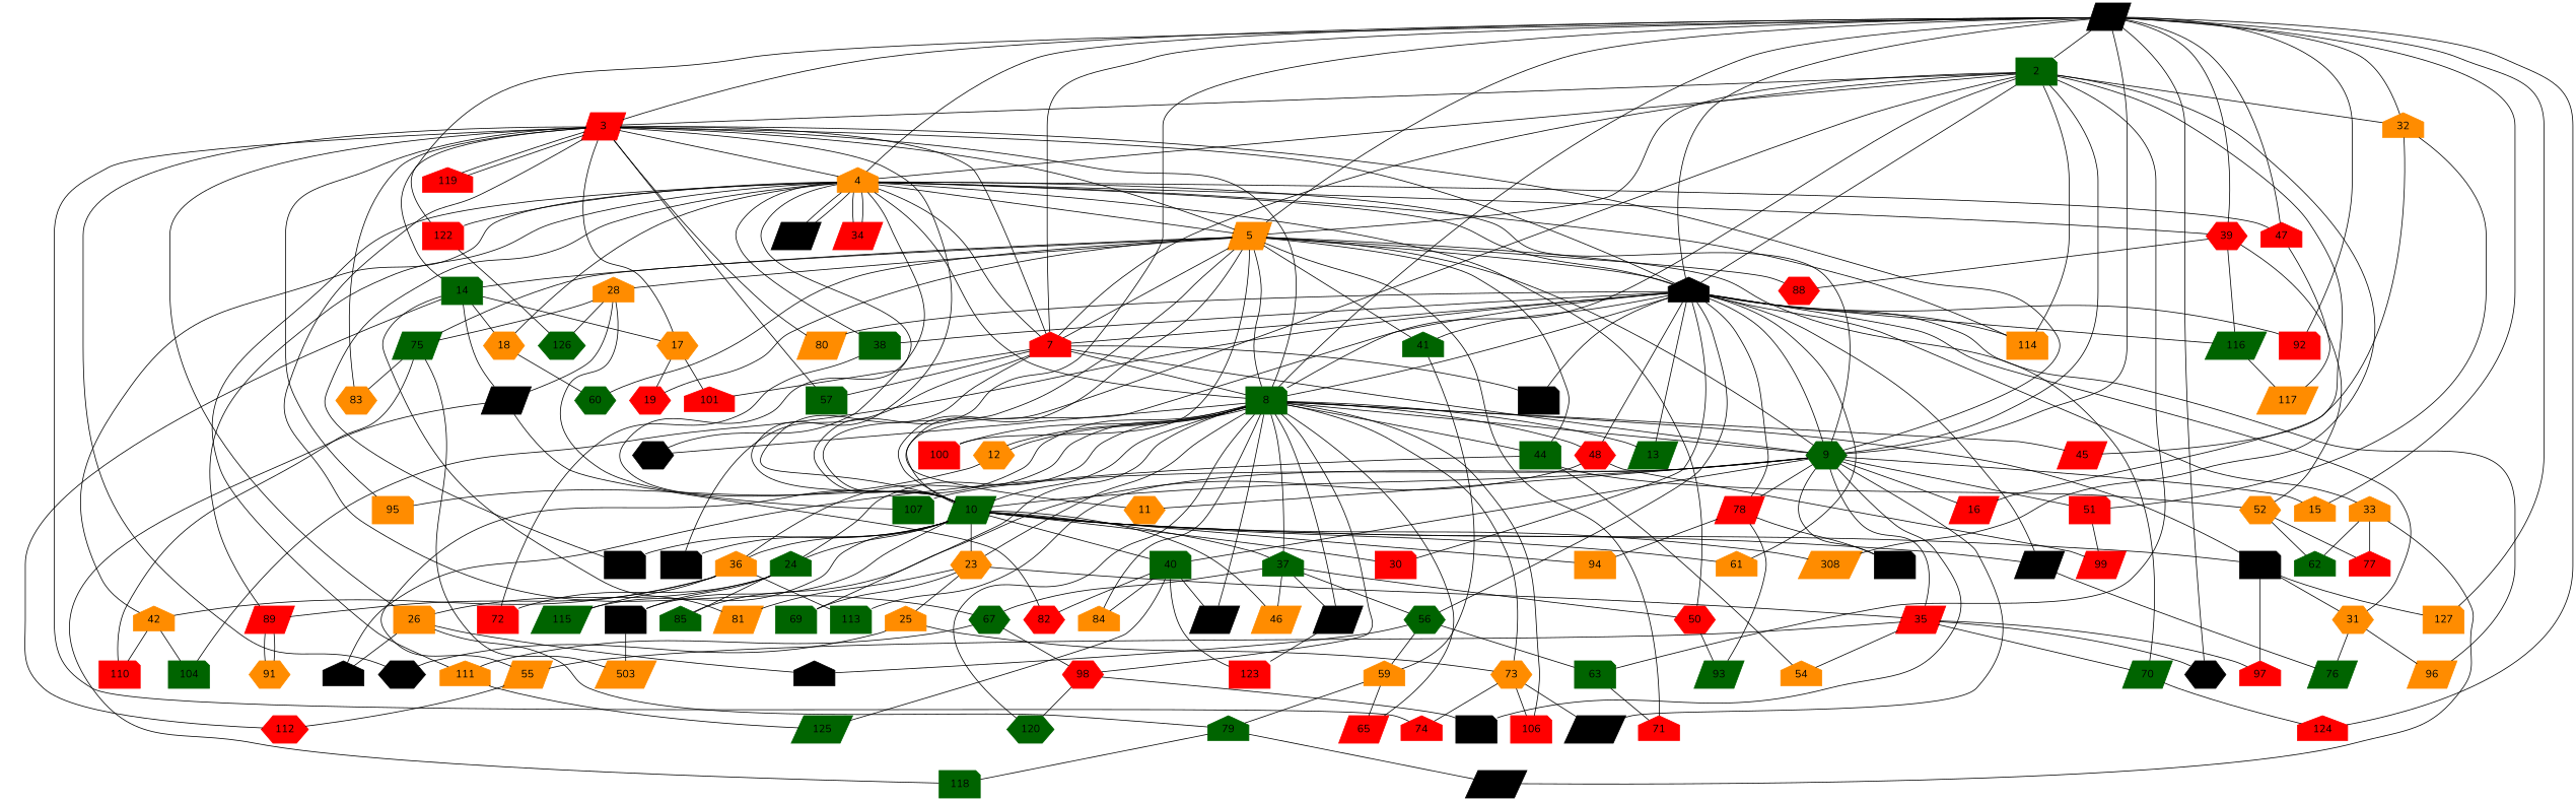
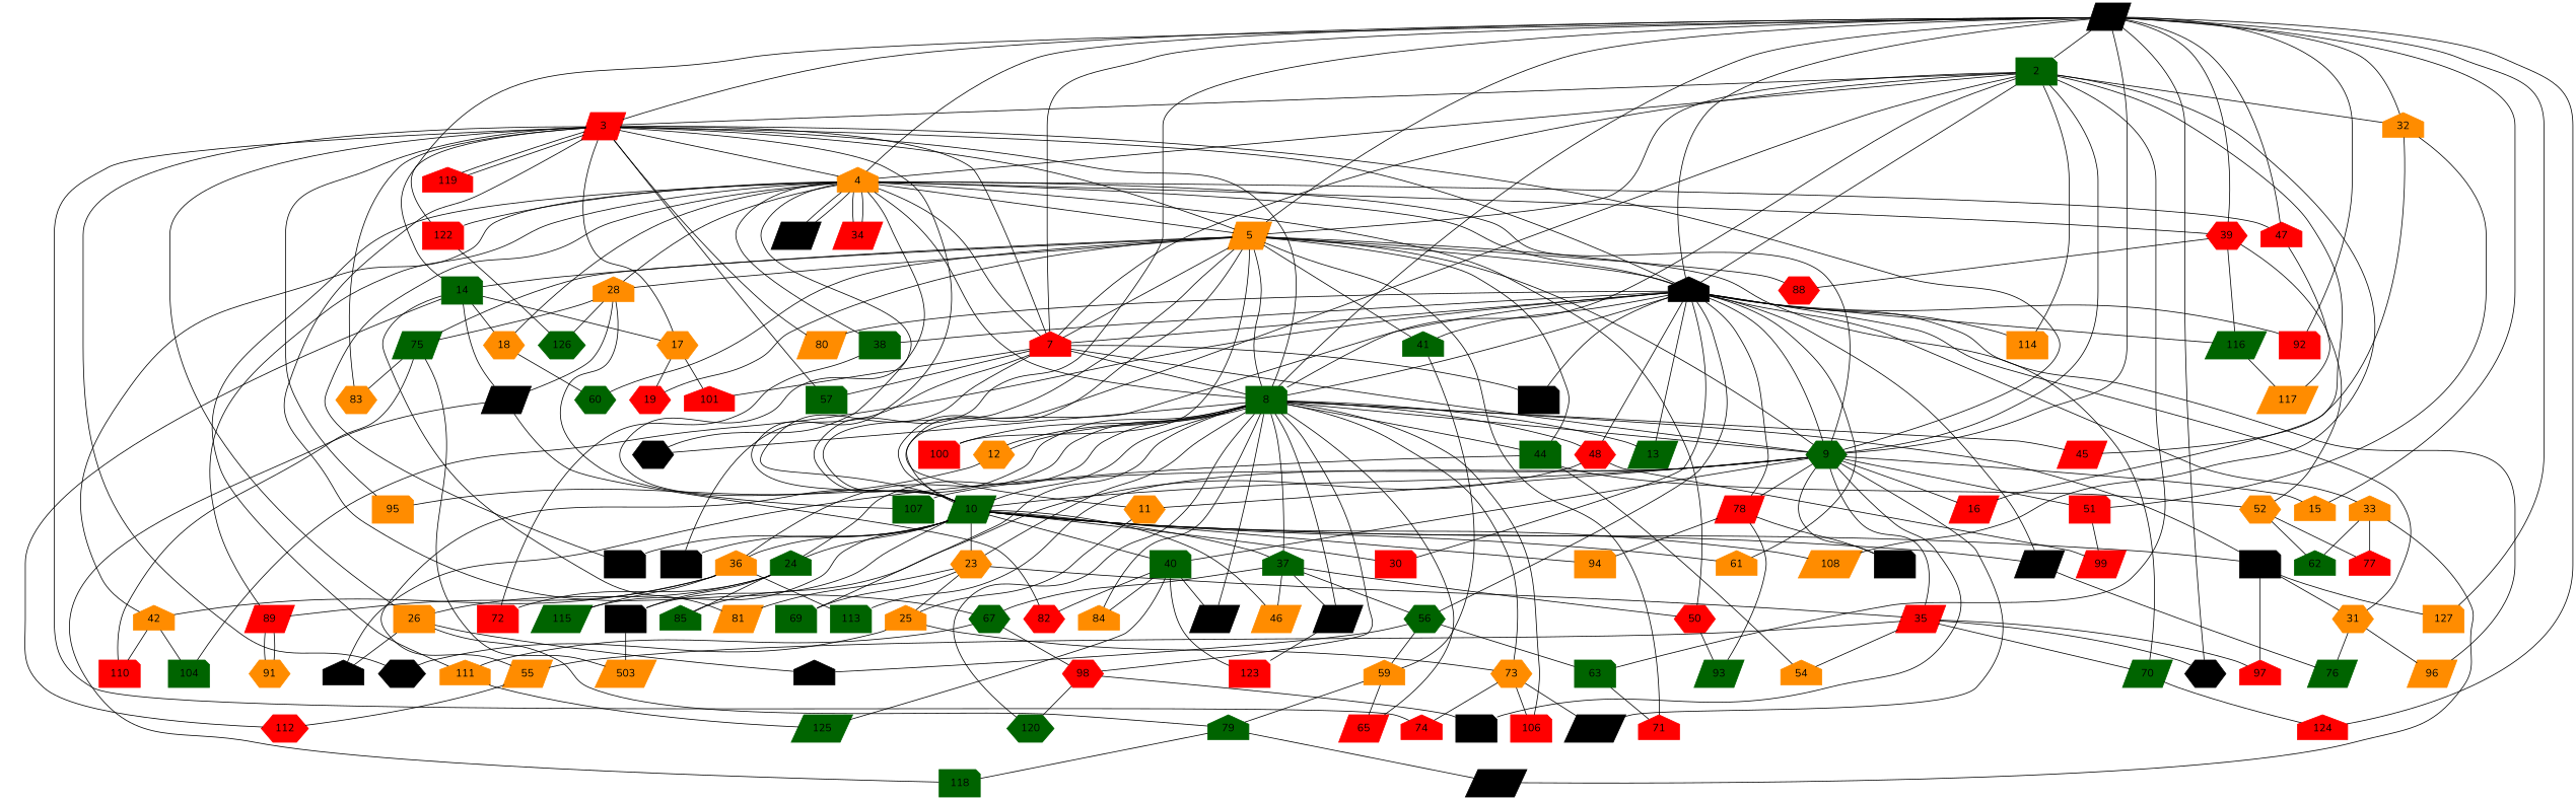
  graph {
    fontname=Nunito
    node [color=darkorange fontname=Nunito shape=parallelogram style=filled]
    edge [fontname=Nunito]
    1 [color=black]
    2 [color=darkgreen shape=note]
    3 [color=red]
    4 [shape=house]
    5
    6 [color=black shape=house]
    7 [color=red shape=house]
    8 [color=darkgreen shape=note]
    9 [color=darkgreen shape=hexagon]
    10 [color=darkgreen]
    15 [shape=house]
    32 [shape=house]
    39 [color=red shape=hexagon]
    47 [color=red shape=house]
    53 [color=black shape=hexagon]
    92 [color=red shape=note]
    122 [color=red shape=note]
    124 [color=red shape=house]
    127 [shape=note]
    16 [color=red]
    63 [color=darkgreen shape=note]
-   108 [label=308]
+   108
    114 [shape=note]
    14 [color=darkgreen shape=note]
    17 [shape=hexagon]
    26 [shape=note]
    57 [color=darkgreen shape=note]
    67 [color=darkgreen shape=hexagon]
    74 [color=red shape=house]
    80
    83 [shape=hexagon]
    95 [shape=note]
    119 [color=red shape=house]
    129 [color=black shape=hexagon]
    18 [shape=hexagon]
    27 [color=black]
    28 [shape=house]
    34 [color=red]
    38 [color=darkgreen shape=note]
    42 [shape=house]
    50 [color=red shape=hexagon]
    64 [color=black shape=note]
    66 [color=black shape=hexagon]
    89 [color=red]
    111 [shape=house]
    11 [shape=hexagon]
    19 [color=red shape=hexagon]
    41 [color=darkgreen shape=house]
    44 [color=darkgreen shape=note]
    60 [color=darkgreen shape=hexagon]
    70 [color=darkgreen]
    71 [color=red shape=house]
    75 [color=darkgreen]
    88 [color=red shape=hexagon]
    100 [color=red shape=note]
    33 [shape=house]
    13 [color=darkgreen]
    21 [color=black shape=note]
    22 [color=black]
    30 [color=red shape=note]
    31 [shape=hexagon]
    48 [color=red shape=hexagon]
    56 [color=darkgreen shape=hexagon]
    61 [shape=house]
    78 [color=red]
    96
    104 [color=darkgreen shape=note]
    116 [color=darkgreen]
    49 [color=black shape=note]
    101 [color=red shape=house]
    12 [shape=hexagon]
    20 [color=black shape=note]
    23 [shape=hexagon]
    24 [color=darkgreen shape=house]
    36 [shape=house]
    37 [color=darkgreen shape=house]
    43 [color=black]
    45 [color=red]
    55
    65 [color=red]
    69 [color=darkgreen shape=note]
    73 [shape=hexagon]
    84 [shape=house]
    90 [color=black]
    98 [color=red shape=hexagon]
    106 [color=red shape=note]
    120 [color=darkgreen shape=hexagon]
    35 [color=red]
    40 [color=darkgreen shape=note]
    51 [color=red shape=note]
    105 [color=black shape=note]
    107 [color=darkgreen shape=note]
    109 [color=black]
    113 [color=darkgreen shape=note]
    128 [color=black shape=note]
    46
    68 [color=black shape=note]
    94 [shape=note]
    115 [color=darkgreen]
    52 [shape=hexagon]
    117
    126 [color=darkgreen shape=hexagon]
    29 [color=black]
    81
    112 [color=red shape=hexagon]
    58 [color=black shape=house]
    79 [color=darkgreen shape=house]
    86 [color=black shape=house]
    62 [color=darkgreen shape=house]
    77 [color=red shape=house]
    102 [color=black]
    72 [color=red shape=note]
    110 [color=red shape=note]
    93 [color=darkgreen]
    91 [shape=hexagon]
    125 [color=darkgreen]
    25 [shape=house]
    59 [shape=house]
    54 [shape=house]
    n120 [label=503]
    76 [color=darkgreen]
    85 [color=darkgreen shape=house]
    99 [color=red]
    97 [color=red shape=house]
    123 [color=red shape=note]
    82 [color=red shape=hexagon]
    118 [color=darkgreen shape=note]
    1 -- 2
    1 -- 3
    1 -- 4
    1 -- 5
    1 -- 6
    1 -- 7
    1 -- 8
    1 -- 9
    1 -- 10
    1 -- 15
    1 -- 32
    1 -- 39
    1 -- 47
    1 -- 53
    1 -- 92
    1 -- 122
    1 -- 124
    1 -- 127
    2 -- 3
    2 -- 4
    2 -- 5
    2 -- 6
    2 -- 7
    2 -- 8
    2 -- 9
    2 -- 10
    2 -- 32
    2 -- 16
    2 -- 63
    2 -- 108
    2 -- 114
    3 -- 4
    3 -- 5
    3 -- 6
    3 -- 7
    3 -- 8
    3 -- 9
    3 -- 10
    3 -- 14
    3 -- 17
    3 -- 26
    3 -- 57
    3 -- 67
    3 -- 74
    3 -- 80
    3 -- 83
    3 -- 95
    3 -- 119
    3 -- 119
    3 -- 129
    4 -- 5
    4 -- 6
    4 -- 7
    4 -- 8
    4 -- 9
    4 -- 10
    4 -- 39
    4 -- 47
    4 -- 122
    4 -- 18
    4 -- 27
    4 -- 27
-   4 -- 114
+   4 -- 28
    4 -- 34
    4 -- 34
    4 -- 38
    4 -- 42
    4 -- 50
    4 -- 64
    4 -- 66
    4 -- 89
    4 -- 111
    5 -- 6
    5 -- 7
    5 -- 8
    5 -- 9
    5 -- 10
    5 -- 14
    5 -- 28
    5 -- 11
    5 -- 19
    5 -- 41
    5 -- 44
    5 -- 60
    5 -- 70
    5 -- 71
    5 -- 75
    5 -- 88
    5 -- 100
    6 -- 7
    6 -- 8
    6 -- 9
    6 -- 10
    6 -- 92
    6 -- 114
    6 -- 80
    6 -- 38
    6 -- 41
    6 -- 33
    6 -- 13
    6 -- 21
    6 -- 22
    6 -- 30
    6 -- 31
    6 -- 48
    6 -- 56
    6 -- 61
    6 -- 78
    6 -- 96
    6 -- 104
    6 -- 116
    7 -- 8
    7 -- 9
    7 -- 10
    7 -- 57
    7 -- 21
    7 -- 49
    7 -- 101
    8 -- 9
    8 -- 10
    8 -- 66
    8 -- 44
    8 -- 100
    8 -- 13
    8 -- 48
    8 -- 12
    8 -- 12
    8 -- 20
    8 -- 23
    8 -- 24
    8 -- 36
    8 -- 37
    8 -- 43
    8 -- 45
    8 -- 55
    8 -- 65
    8 -- 69
    8 -- 73
    8 -- 84
    8 -- 90
    8 -- 98
    8 -- 106
    8 -- 120
    9 -- 10
    9 -- 15
    9 -- 16
    9 -- 11
    9 -- 78
    9 -- 35
    9 -- 40
    9 -- 51
    9 -- 105
    9 -- 107
    9 -- 109
    9 -- 113
    9 -- 128
    10 -- 108
    10 -- 64
    10 -- 22
    10 -- 30
    10 -- 61
    10 -- 49
    10 -- 20
    10 -- 23
    10 -- 24
    10 -- 36
    10 -- 37
    10 -- 40
    10 -- 46
    10 -- 68
    10 -- 94
    10 -- 115
    32 -- 45
    32 -- 51
    39 -- 88
    39 -- 116
    39 -- 52
    47 -- 117
    122 -- 126
    63 -- 71
    14 -- 17
    14 -- 18
    14 -- 29
    14 -- 81
    14 -- 112
    17 -- 19
    17 -- 101
    26 -- 58
    26 -- 79
    26 -- 86
    67 -- 111
    67 -- 98
    18 -- 60
    28 -- 75
    28 -- 107
    28 -- 126
    28 -- 29
    38 -- 72
    42 -- 104
    42 -- 110
    50 -- 93
    89 -- 91
    89 -- 91
    111 -- 125
+   11 -- 25
    41 -- 59
    44 -- 52
    44 -- 58
    44 -- 54
    70 -- 124
    75 -- 83
    75 -- 110
    75 -- n120
    33 -- 62
    33 -- 77
    33 -- 102
    22 -- 76
    31 -- 96
    31 -- 76
    48 -- 85
    48 -- 99
    56 -- 63
    56 -- 86
    56 -- 59
    78 -- 105
    78 -- 94
    78 -- 93
    116 -- 117
    12 -- 95
    20 -- 127
    20 -- 31
    20 -- 97
    23 -- 69
    23 -- 35
    23 -- 81
    23 -- 25
    24 -- 26
    24 -- 68
    24 -- 72
    24 -- 85
    36 -- 42
    36 -- 89
    36 -- 113
    36 -- 115
    37 -- 67
    37 -- 50
    37 -- 56
    37 -- 43
    37 -- 46
    43 -- 123
    55 -- 112
    73 -- 74
    73 -- 106
    73 -- 109
    98 -- 120
    98 -- 128
    35 -- 53
    35 -- 70
    35 -- 55
    35 -- 54
    35 -- 97
    40 -- 84
    40 -- 90
    40 -- 125
    40 -- 123
    40 -- 82
    51 -- 99
    68 -- n120
    52 -- 62
    52 -- 77
    29 -- 82
    29 -- 118
    79 -- 102
    79 -- 118
    25 -- 129
    25 -- 73
    59 -- 65
    59 -- 79
  }
